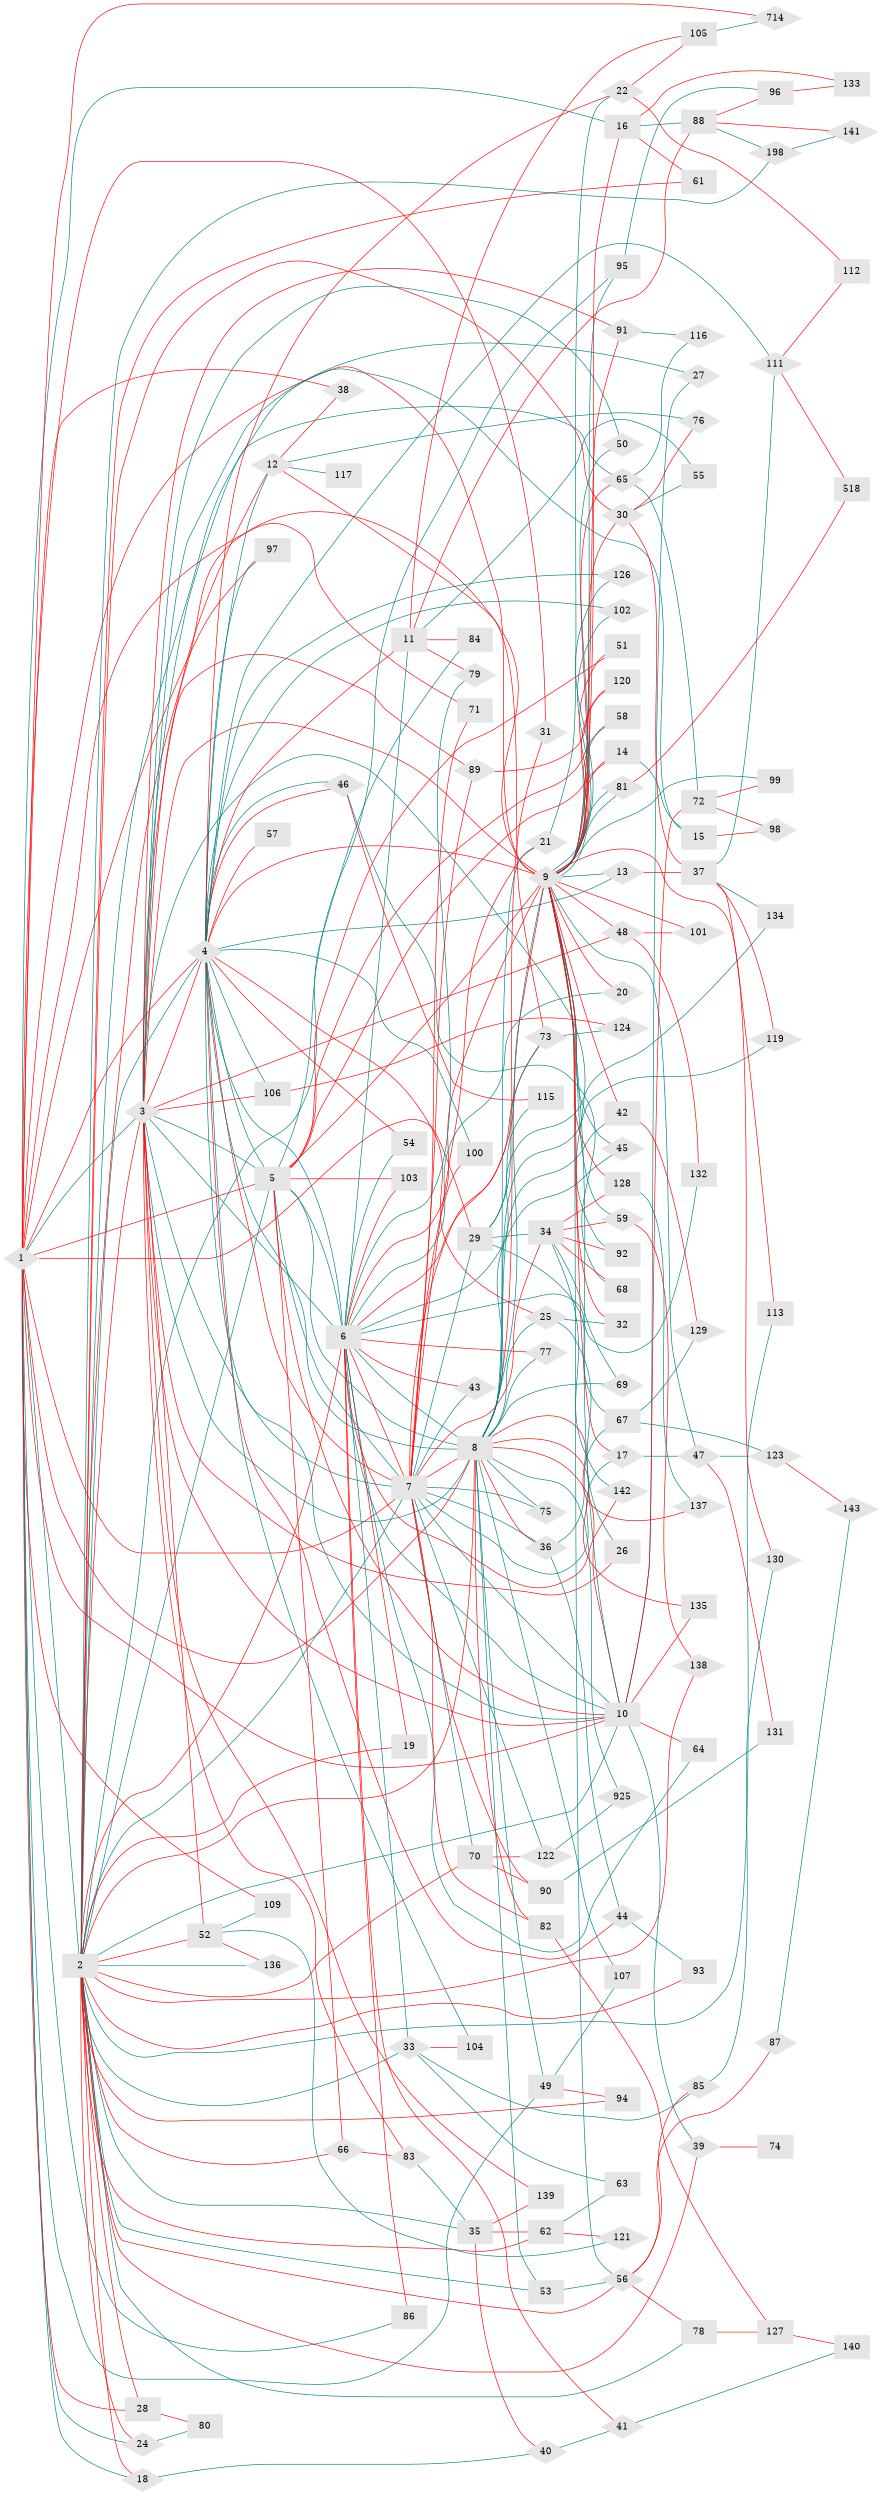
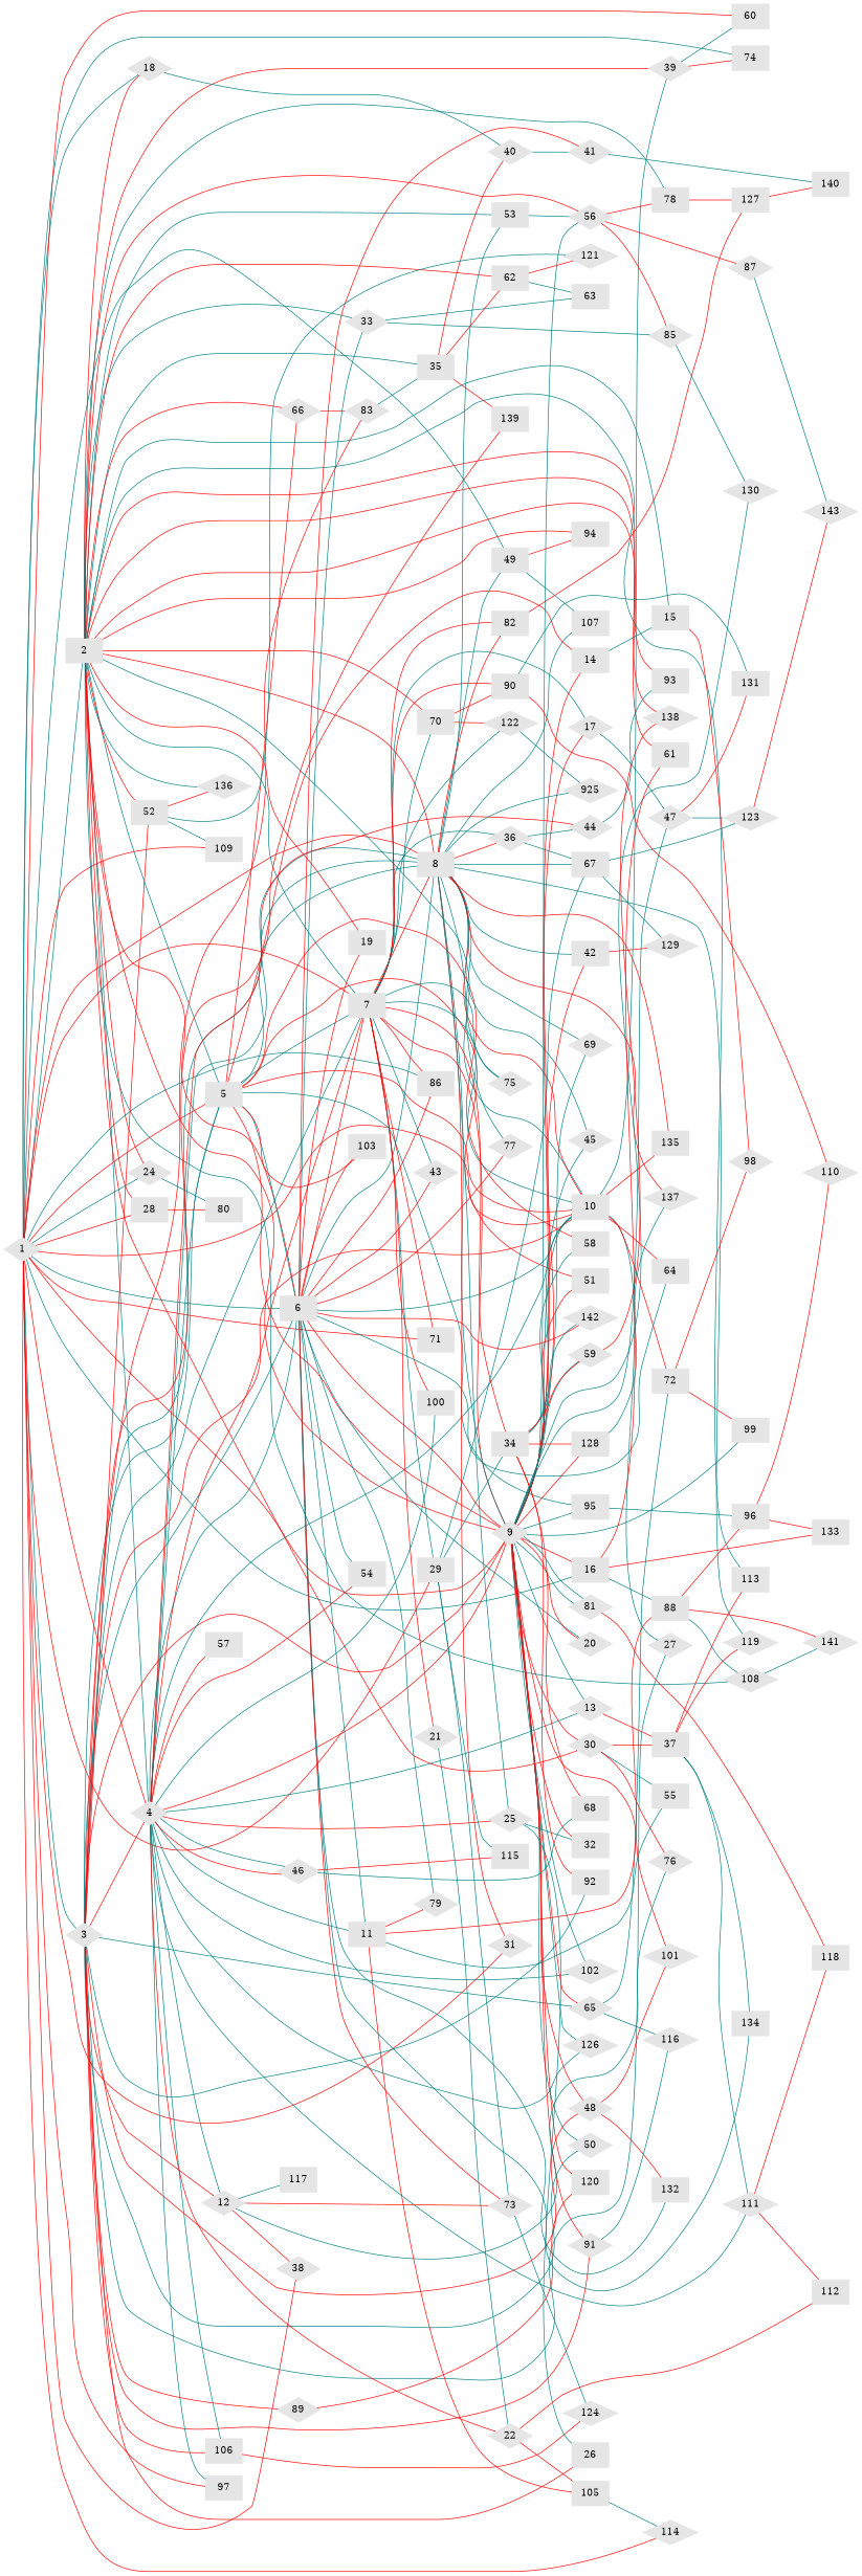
  graph {
    rankdir=LR
    node [color=gray90 shape=box style=filled]
    edge [color=red]
    1 [shape=diamond]
    2
    3 [shape=diamond]
    4 [shape=diamond]
    5
    6
    7
    8
    9 [shape=diamond]
    10
    16
    18 [shape=diamond]
    24 [shape=diamond]
    28
    29
    31 [shape=diamond]
    38 [shape=diamond]
    49
+   60
    71
    74
    86
    97
    109
-   114 [shape=diamond label=714]
+   114 [shape=diamond]
    15
    19
    30 [shape=diamond]
    33 [shape=diamond]
    35
    39 [shape=diamond]
    52
    53
    56 [shape=diamond]
    61
    62
    66 [shape=diamond]
    70
    78
-   84
    93
    94
-   108 [shape=diamond label=198]
+   108 [shape=diamond]
    113
    136 [shape=diamond]
    138 [shape=diamond]
    12 [shape=diamond]
    26
    27 [shape=diamond]
    48 [shape=diamond]
    50 [shape=diamond]
    65 [shape=diamond]
    83 [shape=diamond]
    89 [shape=diamond]
    91 [shape=diamond]
    92
    106
    139
    11
    13 [shape=diamond]
    22 [shape=diamond]
    25 [shape=diamond]
    44 [shape=diamond]
    46 [shape=diamond]
    54
    57
    100
    102 [shape=diamond]
-   104
    111 [shape=diamond]
    126 [shape=diamond]
    14
    51
    58
    95
    103
    20 [shape=diamond]
    41 [shape=diamond]
    43 [shape=diamond]
    64
    77 [shape=diamond]
    79 [shape=diamond]
    132
    134
    142 [shape=diamond]
    73 [shape=diamond]
    17 [shape=diamond]
    21 [shape=diamond]
    34
    36 [shape=diamond]
    75 [shape=diamond]
    82
    90
    122 [shape=diamond]
    42
    45 [shape=diamond]
    69 [shape=diamond]
    107
    119 [shape=diamond]
    n100 [label=925 shape=diamond]
    135
    137 [shape=diamond]
    32
    47 [shape=diamond]
    59 [shape=diamond]
    81 [shape=diamond]
    99
    101 [shape=diamond]
    120
    128
    130 [shape=diamond]
    72
    88
    133
    40 [shape=diamond]
    80
    67
    115
    98 [shape=diamond]
    55
    76 [shape=diamond]
    37
    63
    85 [shape=diamond]
    121 [shape=diamond]
    87 [shape=diamond]
    127
    141 [shape=diamond]
    117
    116 [shape=diamond]
    124 [shape=diamond]
    105
    112
    68
-   118 [label=518]
+   118
    96
    140
    131
+   110 [shape=diamond]
    129 [shape=diamond]
    123 [shape=diamond]
    143 [shape=diamond]
    1 -- 2 [color=teal]
    1 -- 3 [color=teal]
    1 -- 4
    1 -- 5
+   1 -- 6 [color=teal]
    1 -- 7
    1 -- 8
    1 -- 9
    1 -- 10
    1 -- 16 [color=teal]
    1 -- 18 [color=teal]
    1 -- 24 [color=teal]
    1 -- 28
    1 -- 29
    1 -- 31
    1 -- 38
    1 -- 49 [color=teal]
+   1 -- 60
    1 -- 71
+   1 -- 74 [color=teal]
    1 -- 86 [color=teal]
    1 -- 97
    1 -- 109
    1 -- 114
-   2 -- 3
    2 -- 4 [color=teal]
    2 -- 5 [color=teal]
    2 -- 6
    2 -- 7 [color=teal]
    2 -- 8
    2 -- 9
    2 -- 10 [color=teal]
    2 -- 18
    2 -- 24
    2 -- 28
    2 -- 15 [color=teal]
    2 -- 19
    2 -- 30
    2 -- 33 [color=teal]
    2 -- 35 [color=teal]
    2 -- 39
    2 -- 52
    2 -- 53 [color=teal]
    2 -- 56
    2 -- 61
    2 -- 62
    2 -- 66
    2 -- 70
    2 -- 78 [color=teal]
-   2 -- 84 [color=teal]
    2 -- 93
    2 -- 94
    2 -- 108 [color=teal]
    2 -- 113 [color=teal]
    2 -- 136 [color=teal]
    2 -- 138
    3 -- 4
    3 -- 5 [color=teal]
    3 -- 6 [color=teal]
    3 -- 7 [color=teal]
    3 -- 8 [color=teal]
    3 -- 9
    3 -- 10
    3 -- 52
    3 -- 12
    3 -- 26
    3 -- 27 [color=teal]
    3 -- 48
    3 -- 50 [color=teal]
    3 -- 65 [color=teal]
    3 -- 83
    3 -- 89
    3 -- 91
    3 -- 92 [color=teal]
    3 -- 106
    3 -- 139
    4 -- 5 [color=teal]
    4 -- 6 [color=teal]
    4 -- 7
    4 -- 8 [color=teal]
    4 -- 9
    4 -- 10 [color=teal]
    4 -- 97 [color=teal]
    4 -- 12 [color=teal]
    4 -- 106 [color=teal]
-   4 -- 11
+   4 -- 11 [color=teal]
    4 -- 13 [color=teal]
    4 -- 22
    4 -- 25
    4 -- 44
    4 -- 46
    4 -- 46 [color=teal]
    4 -- 54
    4 -- 57
    4 -- 100 [color=teal]
    4 -- 102 [color=teal]
-   4 -- 104 [color=teal]
    4 -- 111 [color=teal]
    4 -- 126 [color=teal]
    5 -- 6 [color=teal]
    5 -- 7 [color=teal]
    5 -- 8 [color=teal]
    5 -- 9
    5 -- 10
    5 -- 66
    5 -- 14
    5 -- 51
    5 -- 58
    5 -- 95 [color=teal]
    5 -- 103
    6 -- 7
    6 -- 8 [color=teal]
    6 -- 9
    6 -- 10 [color=teal]
    6 -- 86
    6 -- 19
    6 -- 33 [color=teal]
    6 -- 11 [color=teal]
    6 -- 54 [color=teal]
    6 -- 103
    6 -- 20 [color=teal]
    6 -- 41
    6 -- 43
    6 -- 64 [color=teal]
    6 -- 77
    6 -- 79 [color=teal]
    6 -- 132 [color=teal]
    6 -- 134 [color=teal]
    6 -- 142
    6 -- 73
    7 -- 8
    7 -- 9
    7 -- 10 [color=teal]
    7 -- 29 [color=teal]
    7 -- 71
    7 -- 70 [color=teal]
-   7 -- 89
+   7 -- 86
    7 -- 100
    7 -- 43 [color=teal]
    7 -- 17 [color=teal]
    7 -- 21
    7 -- 34
    7 -- 36 [color=teal]
    7 -- 75 [color=teal]
    7 -- 82
    7 -- 90
    7 -- 122 [color=teal]
    8 -- 9 [color=teal]
    8 -- 10
    8 -- 31
    8 -- 49 [color=teal]
    8 -- 53 [color=teal]
    8 -- 25 [color=teal]
    8 -- 77 [color=teal]
-   8 -- 21 [color=teal]
+   8 -- 67 [color=teal]
    8 -- 36
    8 -- 75 [color=teal]
    8 -- 82
    8 -- 42 [color=teal]
    8 -- 45 [color=teal]
    8 -- 69 [color=teal]
    8 -- 107 [color=teal]
    8 -- 119 [color=teal]
    8 -- n100 [color=teal]
    8 -- 135
    8 -- 137
    9 -- 10 [color=teal]
    9 -- 16
    9 -- 30
    9 -- 56 [color=teal]
    9 -- 48
    9 -- 50 [color=teal]
    9 -- 65
    9 -- 91
    9 -- 13 [color=teal]
    9 -- 102 [color=teal]
    9 -- 126 [color=teal]
    9 -- 14
    9 -- 51
    9 -- 58 [color=teal]
    9 -- 95 [color=teal]
    9 -- 20
    9 -- 17
    9 -- 42
    9 -- 45 [color=teal]
    9 -- 32
    9 -- 47 [color=teal]
    9 -- 59 [color=teal]
    9 -- 81 [color=teal]
    9 -- 81 [color=teal]
    9 -- 99 [color=teal]
    9 -- 101
    9 -- 120
    9 -- 128
-   9 -- 130
+   9 -- 130 [color=teal]
    10 -- 39 [color=teal]
    10 -- 27 [color=teal]
    10 -- 64
    10 -- 135
    10 -- 72
    16 -- 61
    16 -- 88 [color=teal]
    16 -- 133
    18 -- 40 [color=teal]
    24 -- 80 [color=teal]
    28 -- 80
    29 -- 73 [color=teal]
    29 -- 34 [color=teal]
    29 -- 67 [color=teal]
    29 -- 115 [color=teal]
    49 -- 94
    49 -- 107 [color=teal]
    15 -- 98
    30 -- 55 [color=teal]
    30 -- 76
    30 -- 37
-   33 -- 104
    33 -- 63 [color=teal]
    33 -- 85 [color=teal]
    35 -- 62
    35 -- 139
    35 -- 40
+   39 -- 60 [color=teal]
    39 -- 74
    52 -- 109 [color=teal]
    52 -- 136
    52 -- 121 [color=teal]
    53 -- 56 [color=teal]
    56 -- 78
    56 -- 85
    56 -- 87
    62 -- 63 [color=teal]
    62 -- 121
    66 -- 83
    70 -- 90
    70 -- 122
    78 -- 127
    108 -- 141 [color=teal]
    12 -- 38
    12 -- 73
    12 -- 76 [color=teal]
    12 -- 117 [color=teal]
    48 -- 132
    48 -- 101
    65 -- 72 [color=teal]
    65 -- 116 [color=teal]
    83 -- 35 [color=teal]
    89 -- 120
    91 -- 116 [color=teal]
    106 -- 124
-   11 -- 84
    11 -- 79
    11 -- 88
    11 -- 55 [color=teal]
    11 -- 105
    13 -- 37
    22 -- 105
    22 -- 112
    25 -- 26 [color=teal]
    25 -- 32 [color=teal]
    44 -- 93 [color=teal]
    46 -- 115
    46 -- 68 [color=teal]
    111 -- 112
    111 -- 118
    14 -- 15 [color=teal]
    95 -- 96 [color=teal]
    41 -- 140 [color=teal]
    73 -- 124 [color=teal]
    17 -- 47 [color=teal]
    21 -- 22 [color=teal]
    34 -- 92
    34 -- 142 [color=teal]
    34 -- 69 [color=teal]
    34 -- 59
    34 -- 128
    34 -- 68
    36 -- 44 [color=teal]
    36 -- 67 [color=teal]
    82 -- 127
    90 -- 131 [color=teal]
+   90 -- 110
    122 -- n100 [color=teal]
    42 -- 129
    47 -- 131
    47 -- 123 [color=teal]
    59 -- 138
    81 -- 118
    128 -- 137 [color=teal]
    72 -- 99
    72 -- 98
    88 -- 108 [color=teal]
    88 -- 141
    88 -- 96
    40 -- 41 [color=teal]
    67 -- 129 [color=teal]
    67 -- 123 [color=teal]
    37 -- 113
    37 -- 111 [color=teal]
    37 -- 134 [color=teal]
    37 -- 119
    85 -- 130 [color=teal]
    87 -- 143 [color=teal]
    127 -- 140
    105 -- 114 [color=teal]
    96 -- 133
+   96 -- 110
    123 -- 143
  }
